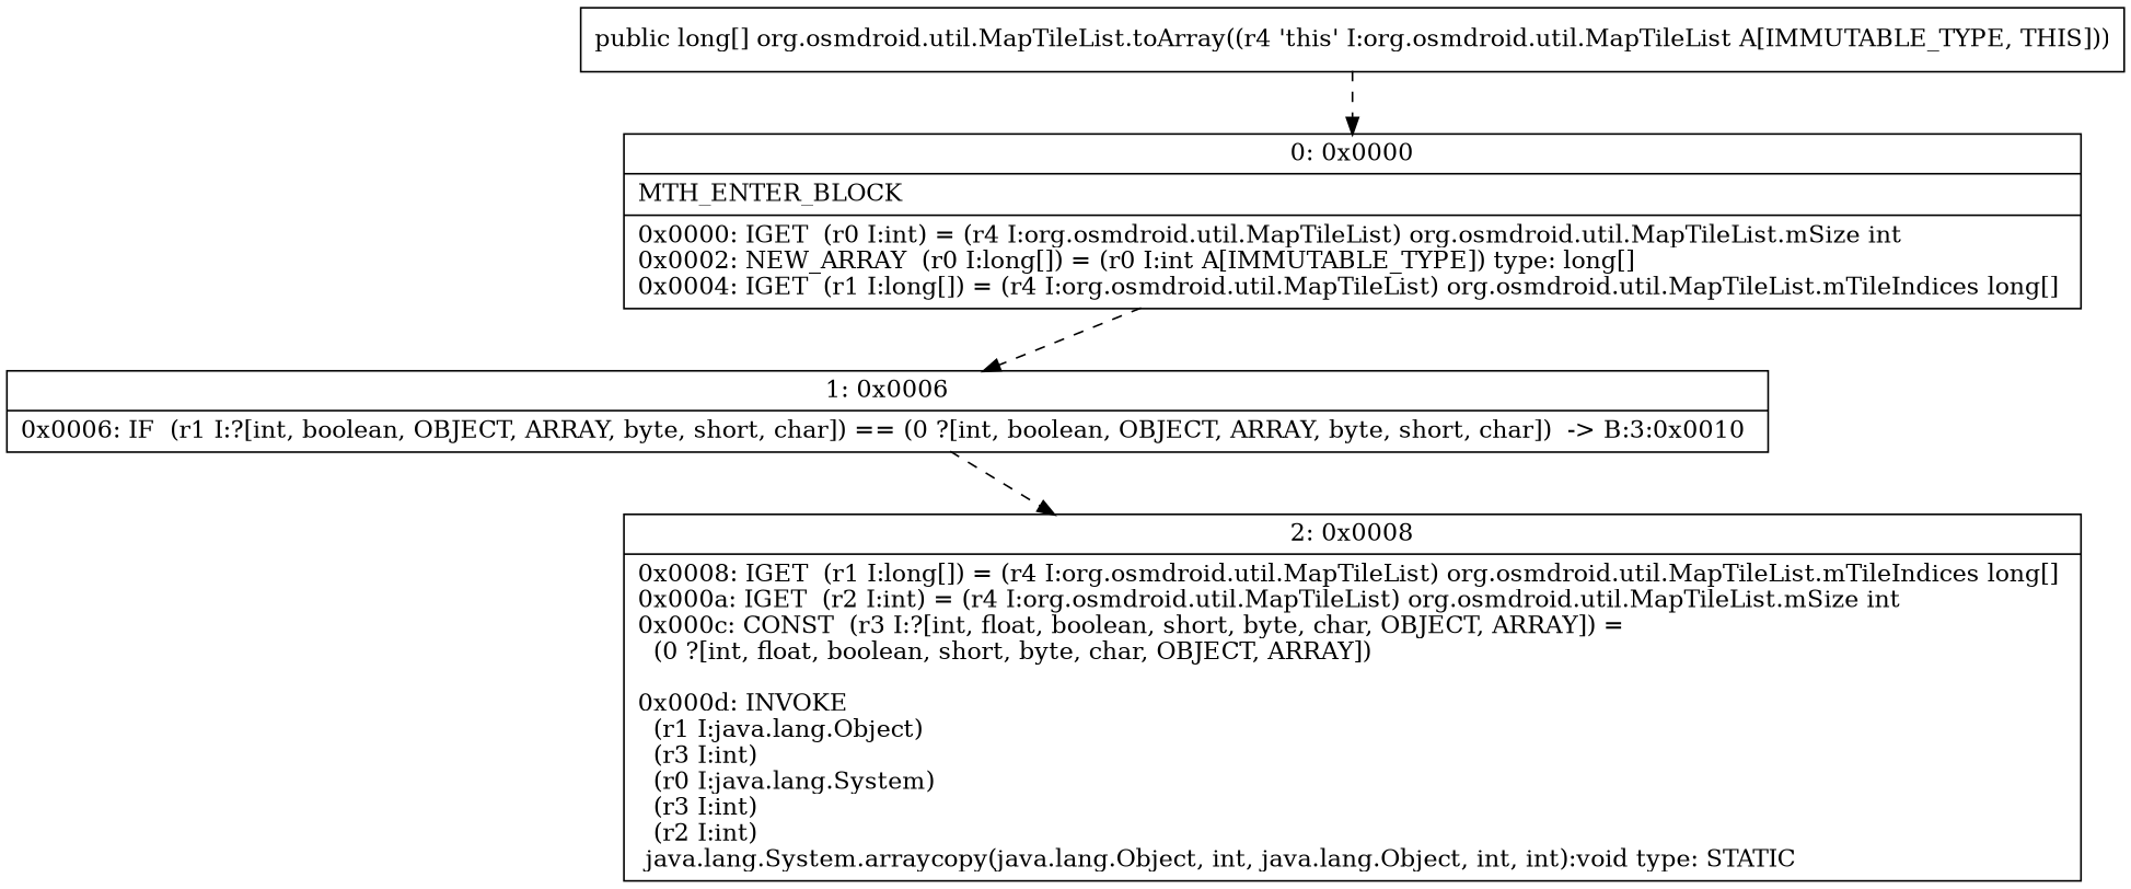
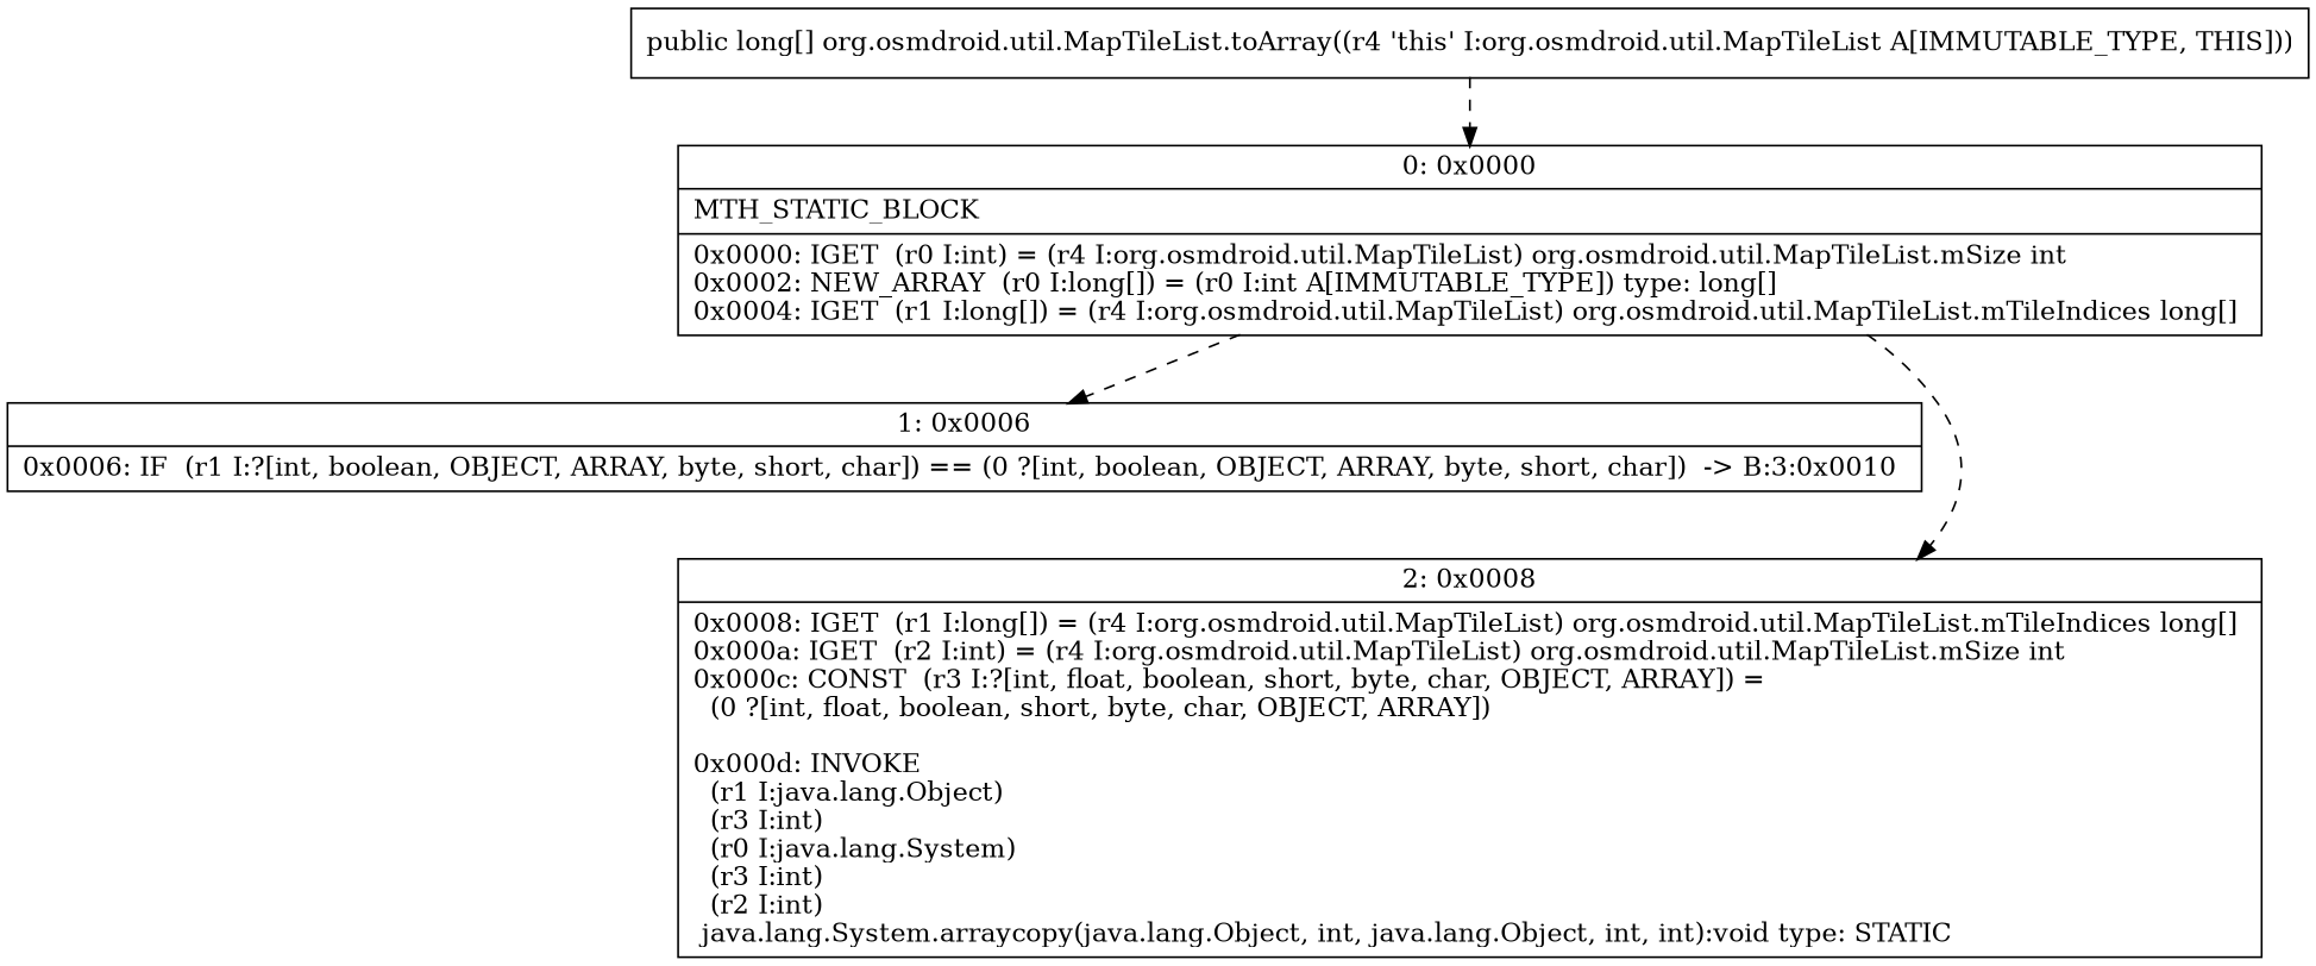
  digraph {
    node [shape=record]
    edge [style=dashed]
-   n1 [label="{0\:\ 0x0000|MTH_ENTER_BLOCK\l|0x0000: IGET  (r0 I:int) = (r4 I:org.osmdroid.util.MapTileList) org.osmdroid.util.MapTileList.mSize int \l0x0002: NEW_ARRAY  (r0 I:long[]) = (r0 I:int A[IMMUTABLE_TYPE]) type: long[] \l0x0004: IGET  (r1 I:long[]) = (r4 I:org.osmdroid.util.MapTileList) org.osmdroid.util.MapTileList.mTileIndices long[] \l}"]
+   n1 [label="{0\:\ 0x0000|MTH_STATIC_BLOCK\l|0x0000: IGET  (r0 I:int) = (r4 I:org.osmdroid.util.MapTileList) org.osmdroid.util.MapTileList.mSize int \l0x0002: NEW_ARRAY  (r0 I:long[]) = (r0 I:int A[IMMUTABLE_TYPE]) type: long[] \l0x0004: IGET  (r1 I:long[]) = (r4 I:org.osmdroid.util.MapTileList) org.osmdroid.util.MapTileList.mTileIndices long[] \l}"]
    n2 [label="{1\:\ 0x0006|0x0006: IF  (r1 I:?[int, boolean, OBJECT, ARRAY, byte, short, char]) == (0 ?[int, boolean, OBJECT, ARRAY, byte, short, char])  \-\> B:3:0x0010 \l}"]
    n3 [label="{2\:\ 0x0008|0x0008: IGET  (r1 I:long[]) = (r4 I:org.osmdroid.util.MapTileList) org.osmdroid.util.MapTileList.mTileIndices long[] \l0x000a: IGET  (r2 I:int) = (r4 I:org.osmdroid.util.MapTileList) org.osmdroid.util.MapTileList.mSize int \l0x000c: CONST  (r3 I:?[int, float, boolean, short, byte, char, OBJECT, ARRAY]) = \l  (0 ?[int, float, boolean, short, byte, char, OBJECT, ARRAY])\l \l0x000d: INVOKE  \l  (r1 I:java.lang.Object)\l  (r3 I:int)\l  (r0 I:java.lang.System)\l  (r3 I:int)\l  (r2 I:int)\l java.lang.System.arraycopy(java.lang.Object, int, java.lang.Object, int, int):void type: STATIC \l}"]
    n4 [label="{public long[] org.osmdroid.util.MapTileList.toArray((r4 'this' I:org.osmdroid.util.MapTileList A[IMMUTABLE_TYPE, THIS])) }"]
    n1 -> n2
-   n2 -> n3
+   n1 -> n3
    n4 -> n1
  }
